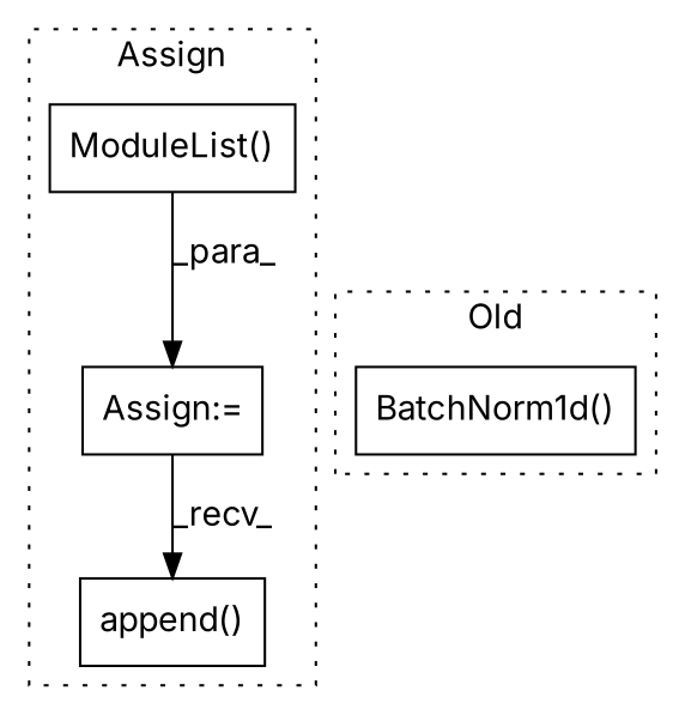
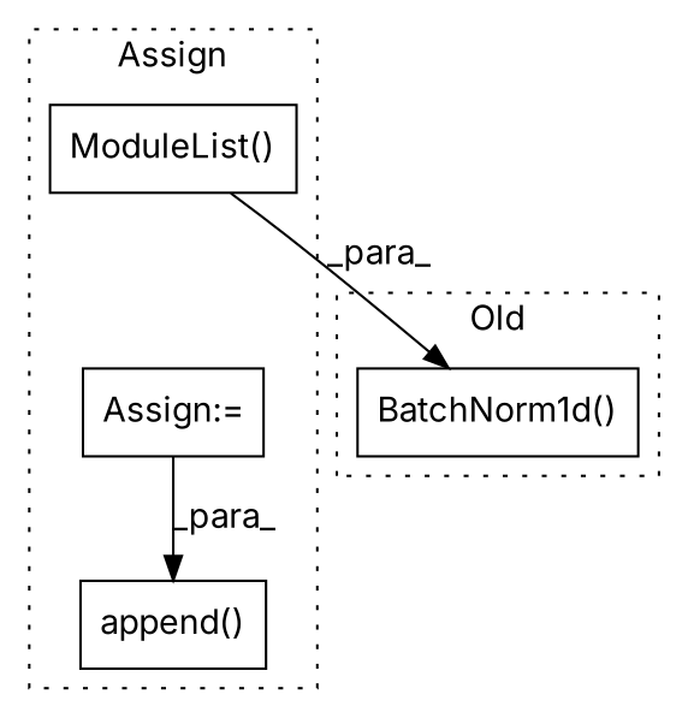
  digraph {
    fontname=Inter
    node [a=75 fontname=Inter shape=box]
    edge [fontname=Inter]
    n1 [l=15 label="ModuleList()" s=2322]
    n2 [l="11,1" label="append()" s="2775,2798"]
    n3 [a=68 l=3 label="Assign:=" s=2319]
    n4 [l="15,1" label="BatchNorm1d()" s="2797,2823"]
    subgraph cluster_1 {
      label=Assign
      style=dotted
      n1
      n2
      n3
    }
    subgraph cluster_2 {
      label=Old
      style=dotted
      n4
    }
-   n1 -> n3 [label=_para_]
-   n3 -> n2 [label=_recv_]
+   n1 -> n4 [label=_para_]
+   n3 -> n2 [label=_para_]
  }
